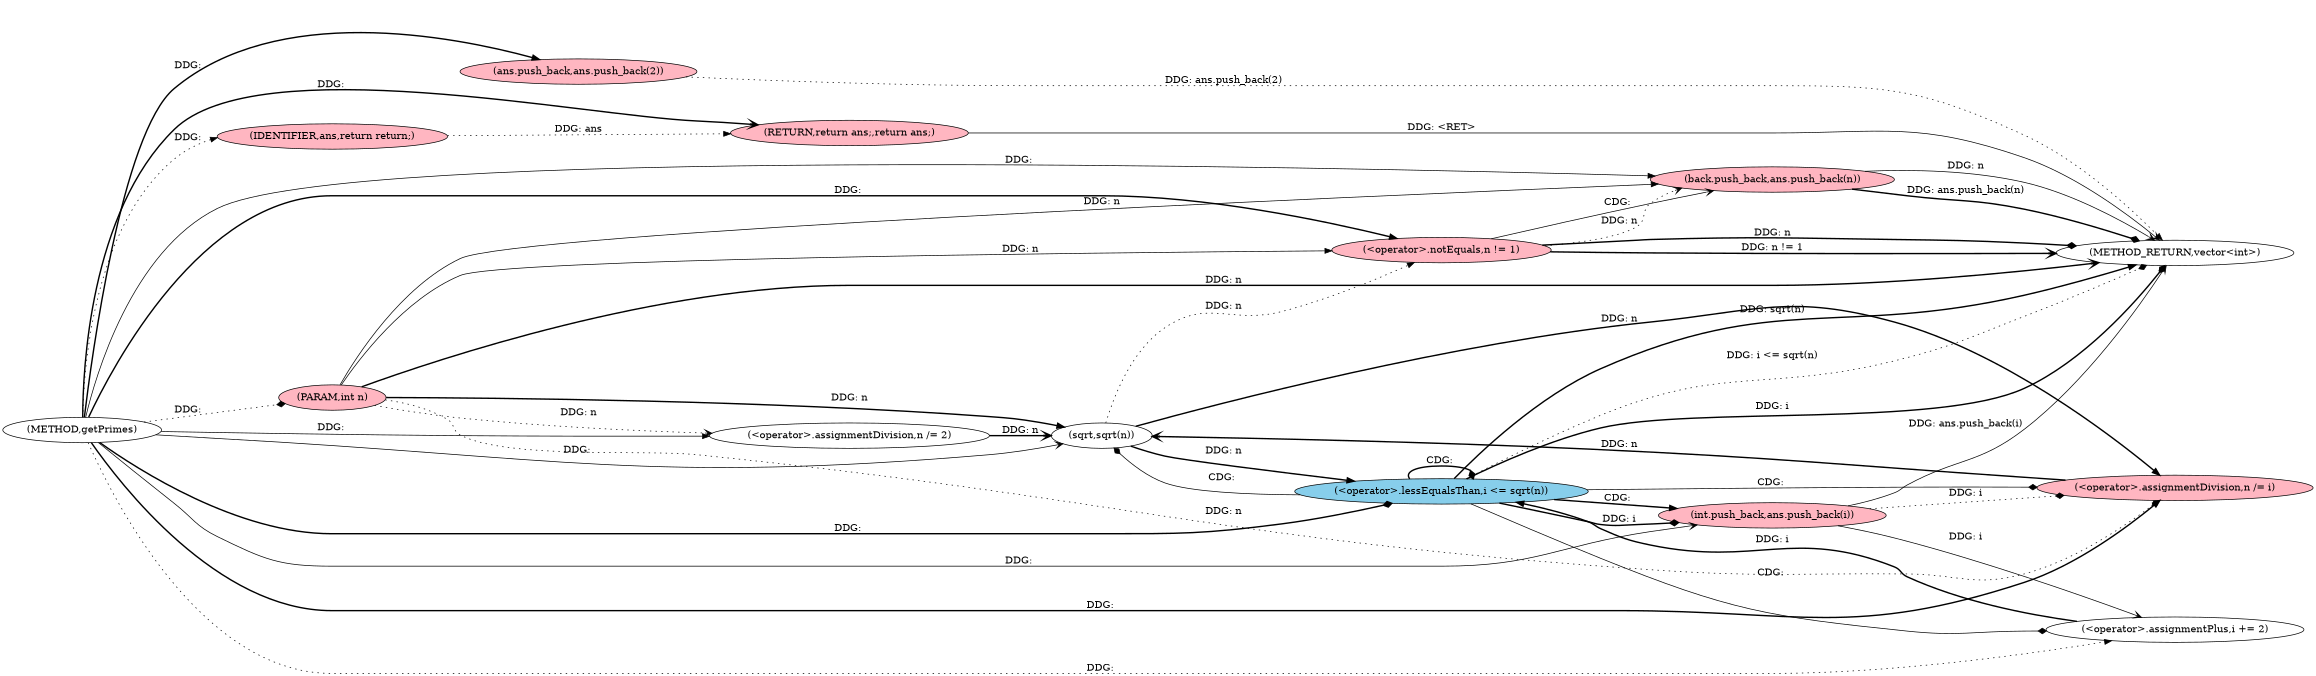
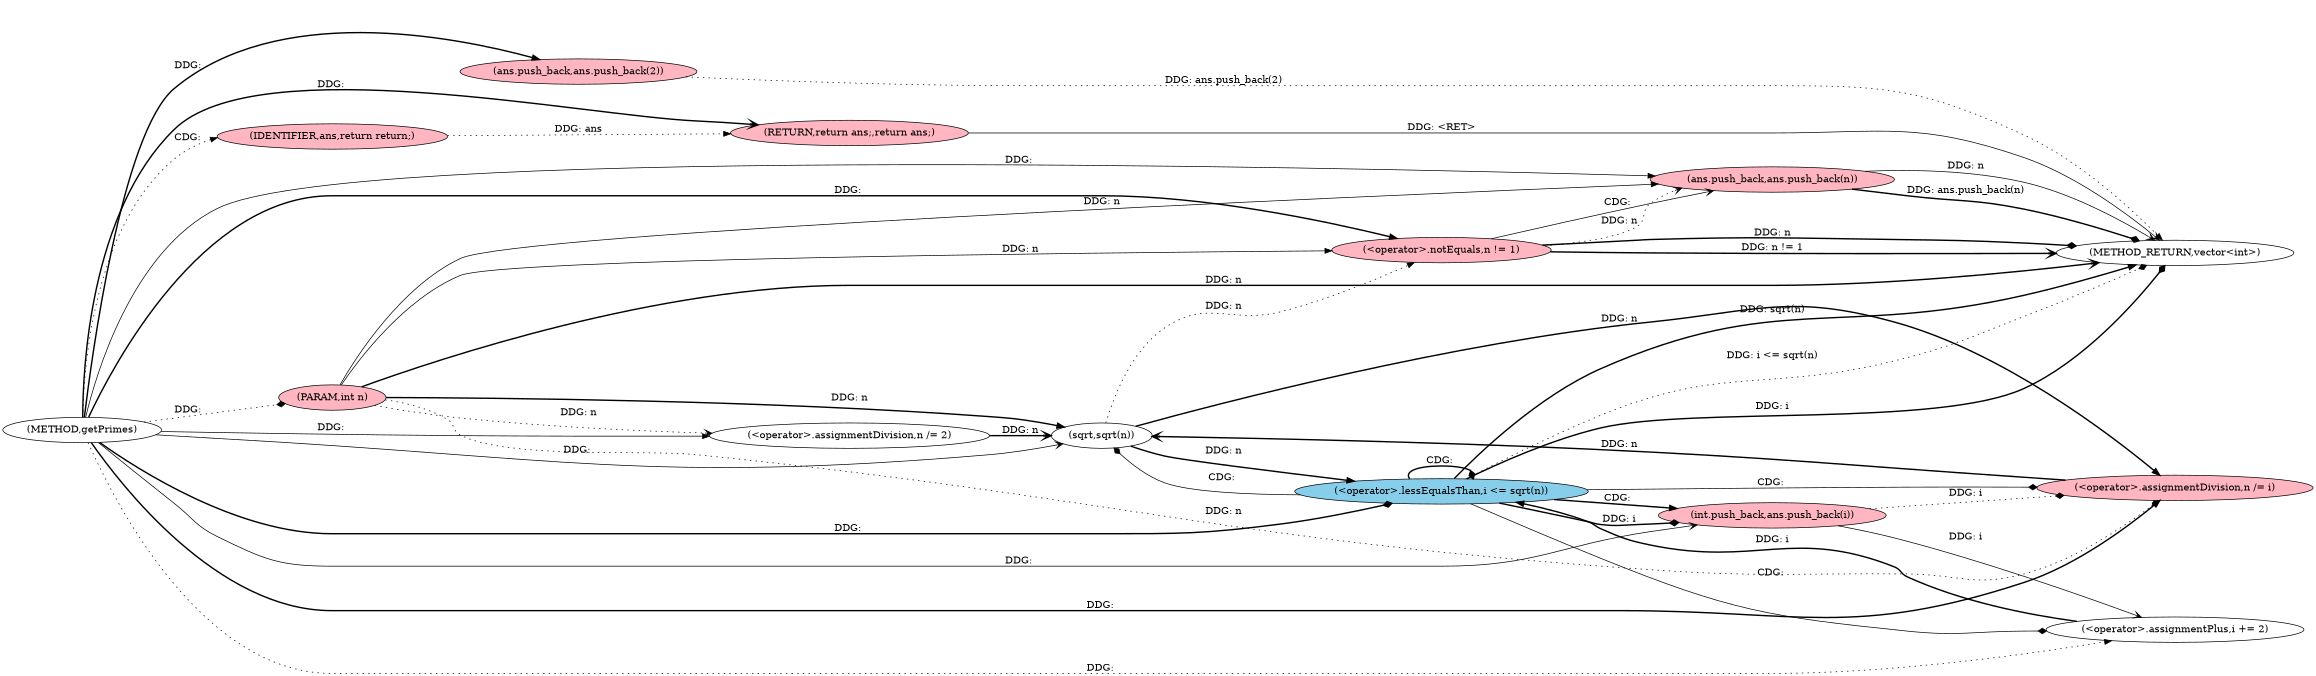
  digraph {
    rankdir=LR
    node [fillcolor=lightpink style=filled]
    edge [arrowhead=normal style=bold]
    n1 [fillcolor=white label="(METHOD,getPrimes)"]
    n2 [label="(PARAM,int n)"]
    n3 [label="(RETURN,return ans;,return ans;)"]
    n4 [label="(ans.push_back,ans.push_back(2))"]
    n5 [fillcolor=white label="(<operator>.assignmentDivision,n /= 2)"]
    n6 [fillcolor=skyblue label="(<operator>.lessEqualsThan,i <= sqrt(n))"]
    n7 [fillcolor=white label="(<operator>.assignmentPlus,i += 2)"]
    n8 [label="(<operator>.notEquals,n != 1)"]
-   n9 [label="(back.push_back,ans.push_back(n))"]
+   n9 [label="(ans.push_back,ans.push_back(n))"]
    n10 [label="(IDENTIFIER,ans,return return;)"]
    n11 [fillcolor=white label="(sqrt,sqrt(n))"]
    n12 [label="(int.push_back,ans.push_back(i))"]
    n13 [label="(<operator>.assignmentDivision,n /= i)"]
    n14 [fillcolor=white label="(METHOD_RETURN,vector<int>)"]
    n1 -> n2 [arrowhead=diamond label="DDG: " style=dotted]
    n1 -> n3 [arrowhead=vee label="DDG: "]
    n1 -> n4 [label="DDG: "]
    n1 -> n5 [label="DDG: " style=solid]
    n1 -> n6 [arrowhead=diamond label="DDG: "]
    n1 -> n7 [label="DDG: " style=dotted]
    n1 -> n8 [label="DDG: "]
    n1 -> n9 [label="DDG: " style=solid]
-   n1 -> n10 [label="DDG: " style=dotted]
+   n1 -> n10 [label="CDG: " style=dotted]
    n1 -> n11 [arrowhead=vee label="DDG: " style=solid]
    n1 -> n12 [arrowhead=vee label="DDG: " style=solid]
    n1 -> n13 [label="DDG: "]
    n2 -> n5 [arrowhead=vee label="DDG: n" style=dotted]
    n2 -> n8 [label="DDG: n" style=solid]
    n2 -> n9 [label="DDG: n" style=solid]
    n2 -> n11 [label="DDG: n"]
    n2 -> n13 [arrowhead=diamond label="DDG: n" style=dotted]
    n2 -> n14 [arrowhead=vee label="DDG: n"]
    n3 -> n14 [arrowhead=vee label="DDG: <RET>" style=solid]
    n4 -> n14 [label="DDG: ans.push_back(2)" style=dotted]
    n5 -> n11 [arrowhead=vee label="DDG: n"]
    n6 -> n6 [arrowhead=diamond label="CDG: "]
    n6 -> n7 [arrowhead=diamond label="CDG: " style=solid]
    n6 -> n11 [arrowhead=diamond label="CDG: " style=solid]
    n6 -> n12 [arrowhead=diamond label="DDG: i"]
    n6 -> n12 [label="CDG: "]
    n6 -> n13 [arrowhead=diamond label="CDG: " style=solid]
    n6 -> n14 [arrowhead=diamond label="DDG: i"]
    n6 -> n14 [label="DDG: sqrt(n)"]
    n6 -> n14 [arrowhead=diamond label="DDG: i <= sqrt(n)" style=dotted]
    n7 -> n6 [label="DDG: i"]
    n8 -> n9 [arrowhead=vee label="DDG: n" style=dotted]
    n8 -> n9 [arrowhead=vee label="CDG: " style=solid]
    n8 -> n14 [arrowhead=diamond label="DDG: n"]
    n8 -> n14 [arrowhead=vee label="DDG: n != 1"]
    n9 -> n14 [arrowhead=vee label="DDG: n" style=solid]
    n9 -> n14 [arrowhead=diamond label="DDG: ans.push_back(n)"]
    n10 -> n3 [label="DDG: ans" style=dotted]
    n11 -> n6 [label="DDG: n"]
    n11 -> n8 [label="DDG: n" style=dotted]
    n11 -> n13 [label="DDG: n"]
    n12 -> n7 [arrowhead=vee label="DDG: i" style=solid]
    n12 -> n13 [arrowhead=diamond label="DDG: i" style=dotted]
-   n12 -> n14 [arrowhead=vee label="DDG: ans.push_back(i)" style=solid]
    n13 -> n11 [arrowhead=vee label="DDG: n"]
  }
